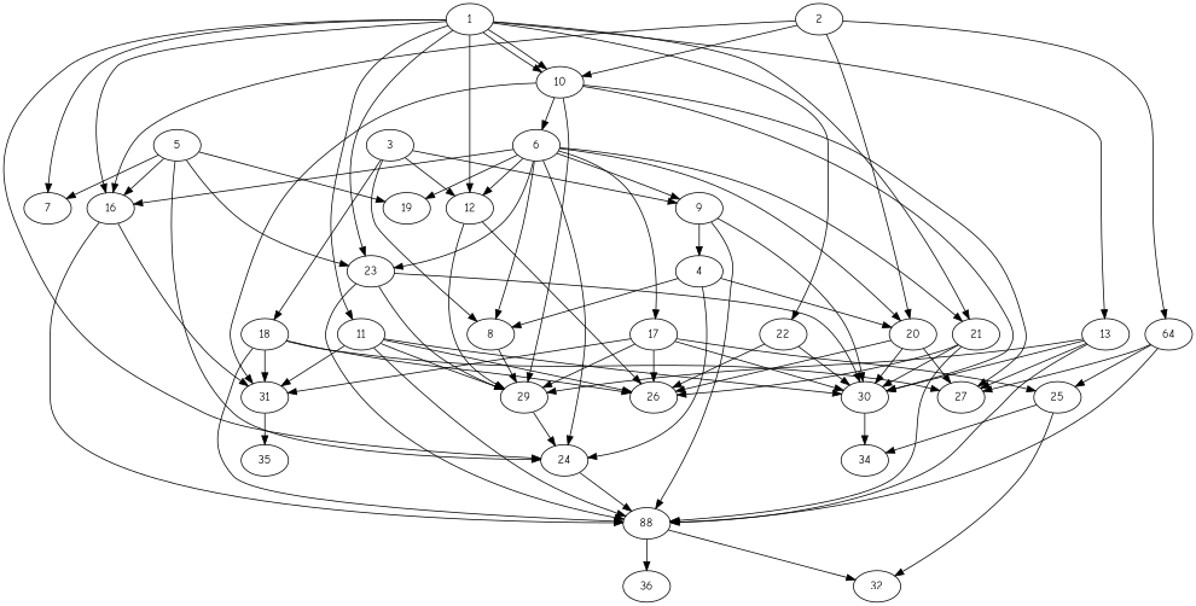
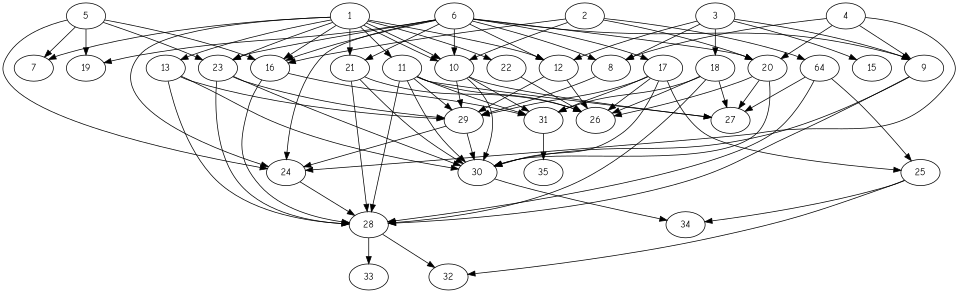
  digraph {
    fontname="Comic Neue"
    node [alpha=0.14 fontname="Comic Neue"]
    edge [fontname="Comic Neue"]
    1 [expect_size=604255236308804304896]
    7 [alpha=0.03 expect_size=6221907297686257664]
    10 [alpha=0.13 expect_size=1180479050139161856]
    11 [alpha=0.15 expect_size=6852452147565428736]
    12 [alpha=0.16 expect_size=14280028256047130]
    13 [alpha=0.11 expect_size=13316251471887740]
    16 [alpha=0.16 expect_size=94333639917161152512]
    21 [alpha=0.19 expect_size=48711808203196752]
    22 [alpha=0.03 expect_size=751565960928727]
    23 [alpha=0.07 expect_size=3990404963129871]
    24 [alpha=0.10 expect_size=297532197462740041728]
    29 [alpha=0.19 expect_size=30379227077168228]
    30 [alpha=0.15 expect_size=530367675562171328]
    27 [alpha=0.05 expect_size=1372037632344065048576]
    31 [expect_size=157494508910639488]
-   28 [alpha=0.06 expect_size=246446069327345504 label=88]
+   28 [alpha=0.06 expect_size=246446069327345504]
    26 [expect_size=1428623918205238272]
    34 [alpha=0.18 expect_size=631878040890675]
    35 [alpha=0.09 expect_size=50643053631370256]
    32 [alpha=0.17 expect_size=86991638979523840]
-   33 [alpha=0.02 expect_size=5137413842666379 label=36]
+   33 [alpha=0.02 expect_size=5137413842666379]
    2 [alpha=0.07 expect_size=1094529912389238784000]
    n23 [alpha=0.19 expect_size=886162092963303424 label=64]
    20 [alpha=0.18 expect_size=353137582418041024]
    25 [alpha=0.00 expect_size=6772705924519845]
    3 [alpha=0.03 expect_size=35192899771797564]
    8 [alpha=0.19 expect_size=206516406489625376]
    9 [alpha=0.05 expect_size=332389533198323810304]
+   15 [alpha=0.06 expect_size=2242601259477499904000]
    18 [alpha=0.10 expect_size=481291297352239168]
    4 [alpha=0.09 expect_size=759936118232946049024]
    5 [alpha=0.13 expect_size=268020374776553]
    19 [expect_size=1915689864231116603392]
    6 [alpha=0.03 expect_size=258448673347256]
    17 [alpha=0.15 expect_size=17020594822932248]
    1 -> 7
    1 -> 10
    1 -> 10
    1 -> 11
    1 -> 12
    1 -> 13
    1 -> 16
    1 -> 21
    1 -> 22
    1 -> 23
    1 -> 24
    10 -> 29
    10 -> 30
    10 -> 27
    10 -> 31
    11 -> 29
    11 -> 30
    11 -> 31
    11 -> 28
    11 -> 26
    12 -> 29
    12 -> 26
    13 -> 29
    13 -> 30
-   13 -> 27
+   11 -> 27
    13 -> 28
    16 -> 31
    16 -> 28
    21 -> 30
    21 -> 28
    21 -> 26
-   22 -> 30
+   29 -> 30
    22 -> 26
    23 -> 29
    23 -> 30
    23 -> 28
    24 -> 28
    29 -> 24
    30 -> 34
    31 -> 35
    28 -> 32
    28 -> 33
    2 -> 10
    2 -> 16
    2 -> n23
    2 -> 20
    n23 -> 27
    n23 -> 28
    n23 -> 25
    20 -> 30
    20 -> 27
    20 -> 26
    25 -> 34
    25 -> 32
    3 -> 12
    3 -> 8
    3 -> 9
+   3 -> 15
    3 -> 18
    8 -> 29
    9 -> 30
    9 -> 28
    18 -> 27
    18 -> 31
    18 -> 28
    18 -> 26
    4 -> 24
    4 -> 20
    4 -> 8
-   9 -> 4
+   4 -> 9
    5 -> 7
    5 -> 16
    5 -> 23
    5 -> 24
    5 -> 19
-   10 -> 6
+   6 -> 10
    6 -> 12
    6 -> 16
    6 -> 21
    6 -> 23
    6 -> 24
    6 -> 20
    6 -> 8
    6 -> 9
    6 -> 19
    6 -> 17
    17 -> 29
    17 -> 30
    17 -> 31
    17 -> 26
    17 -> 25
  }
